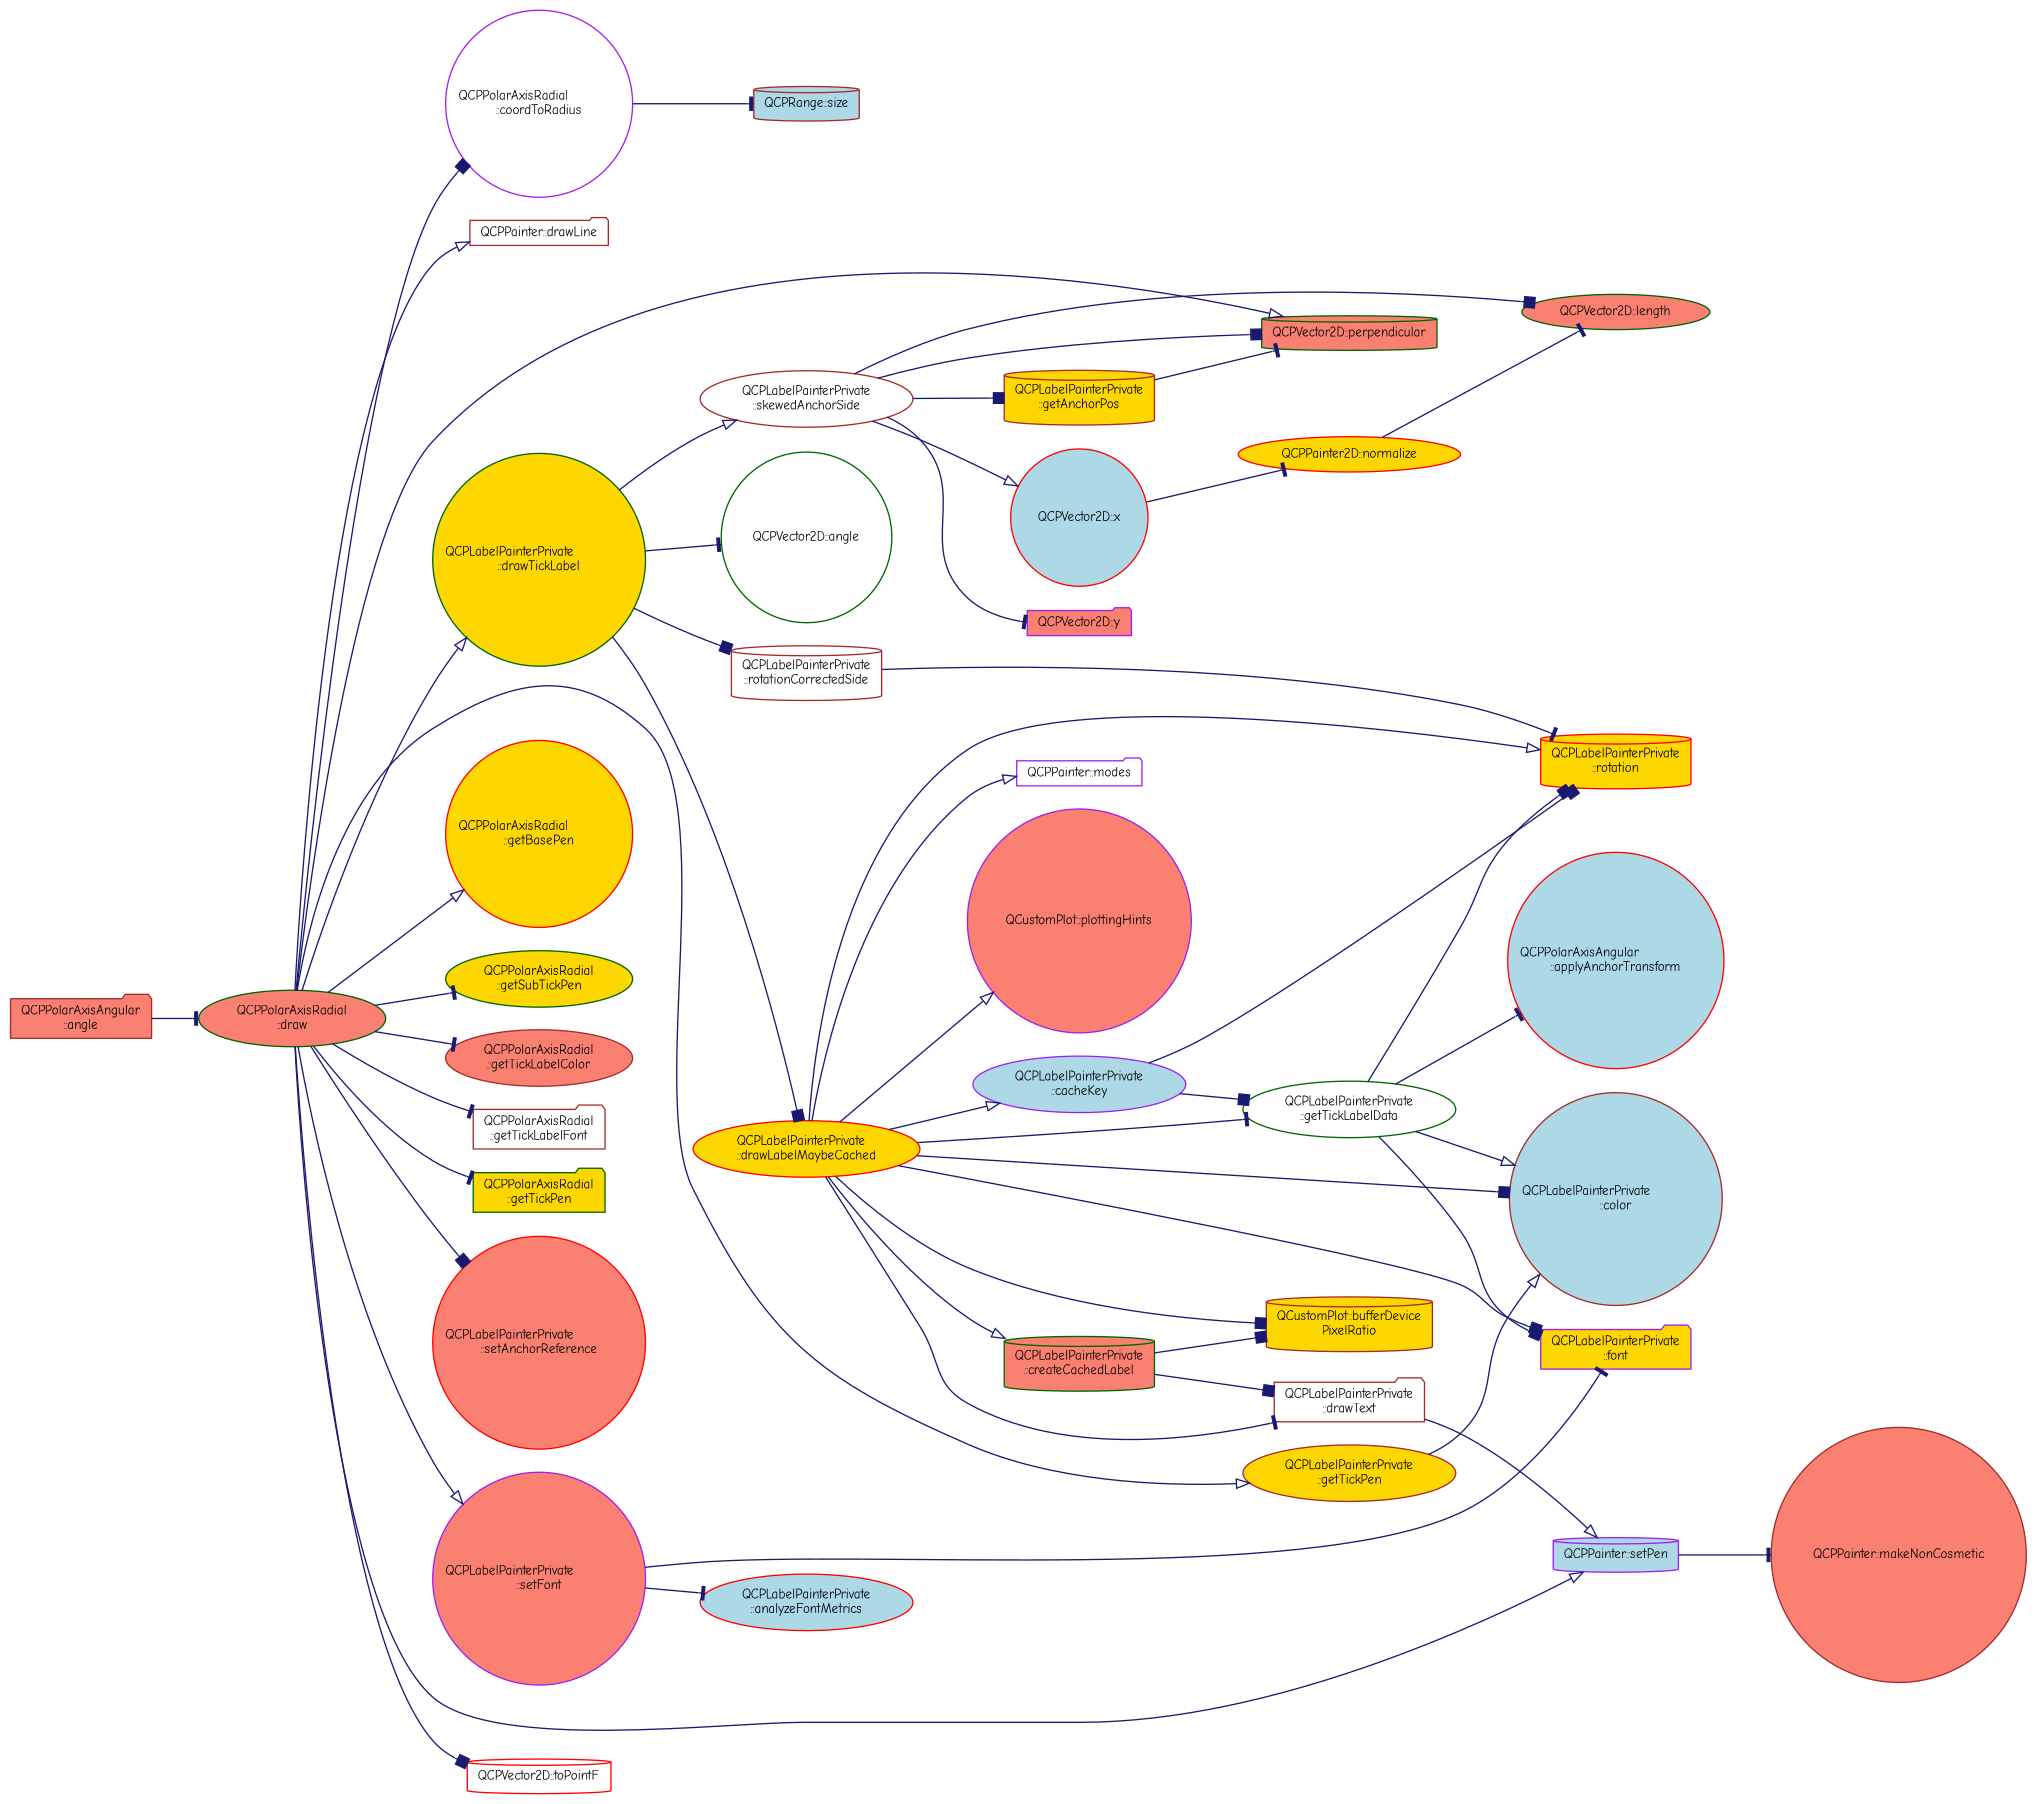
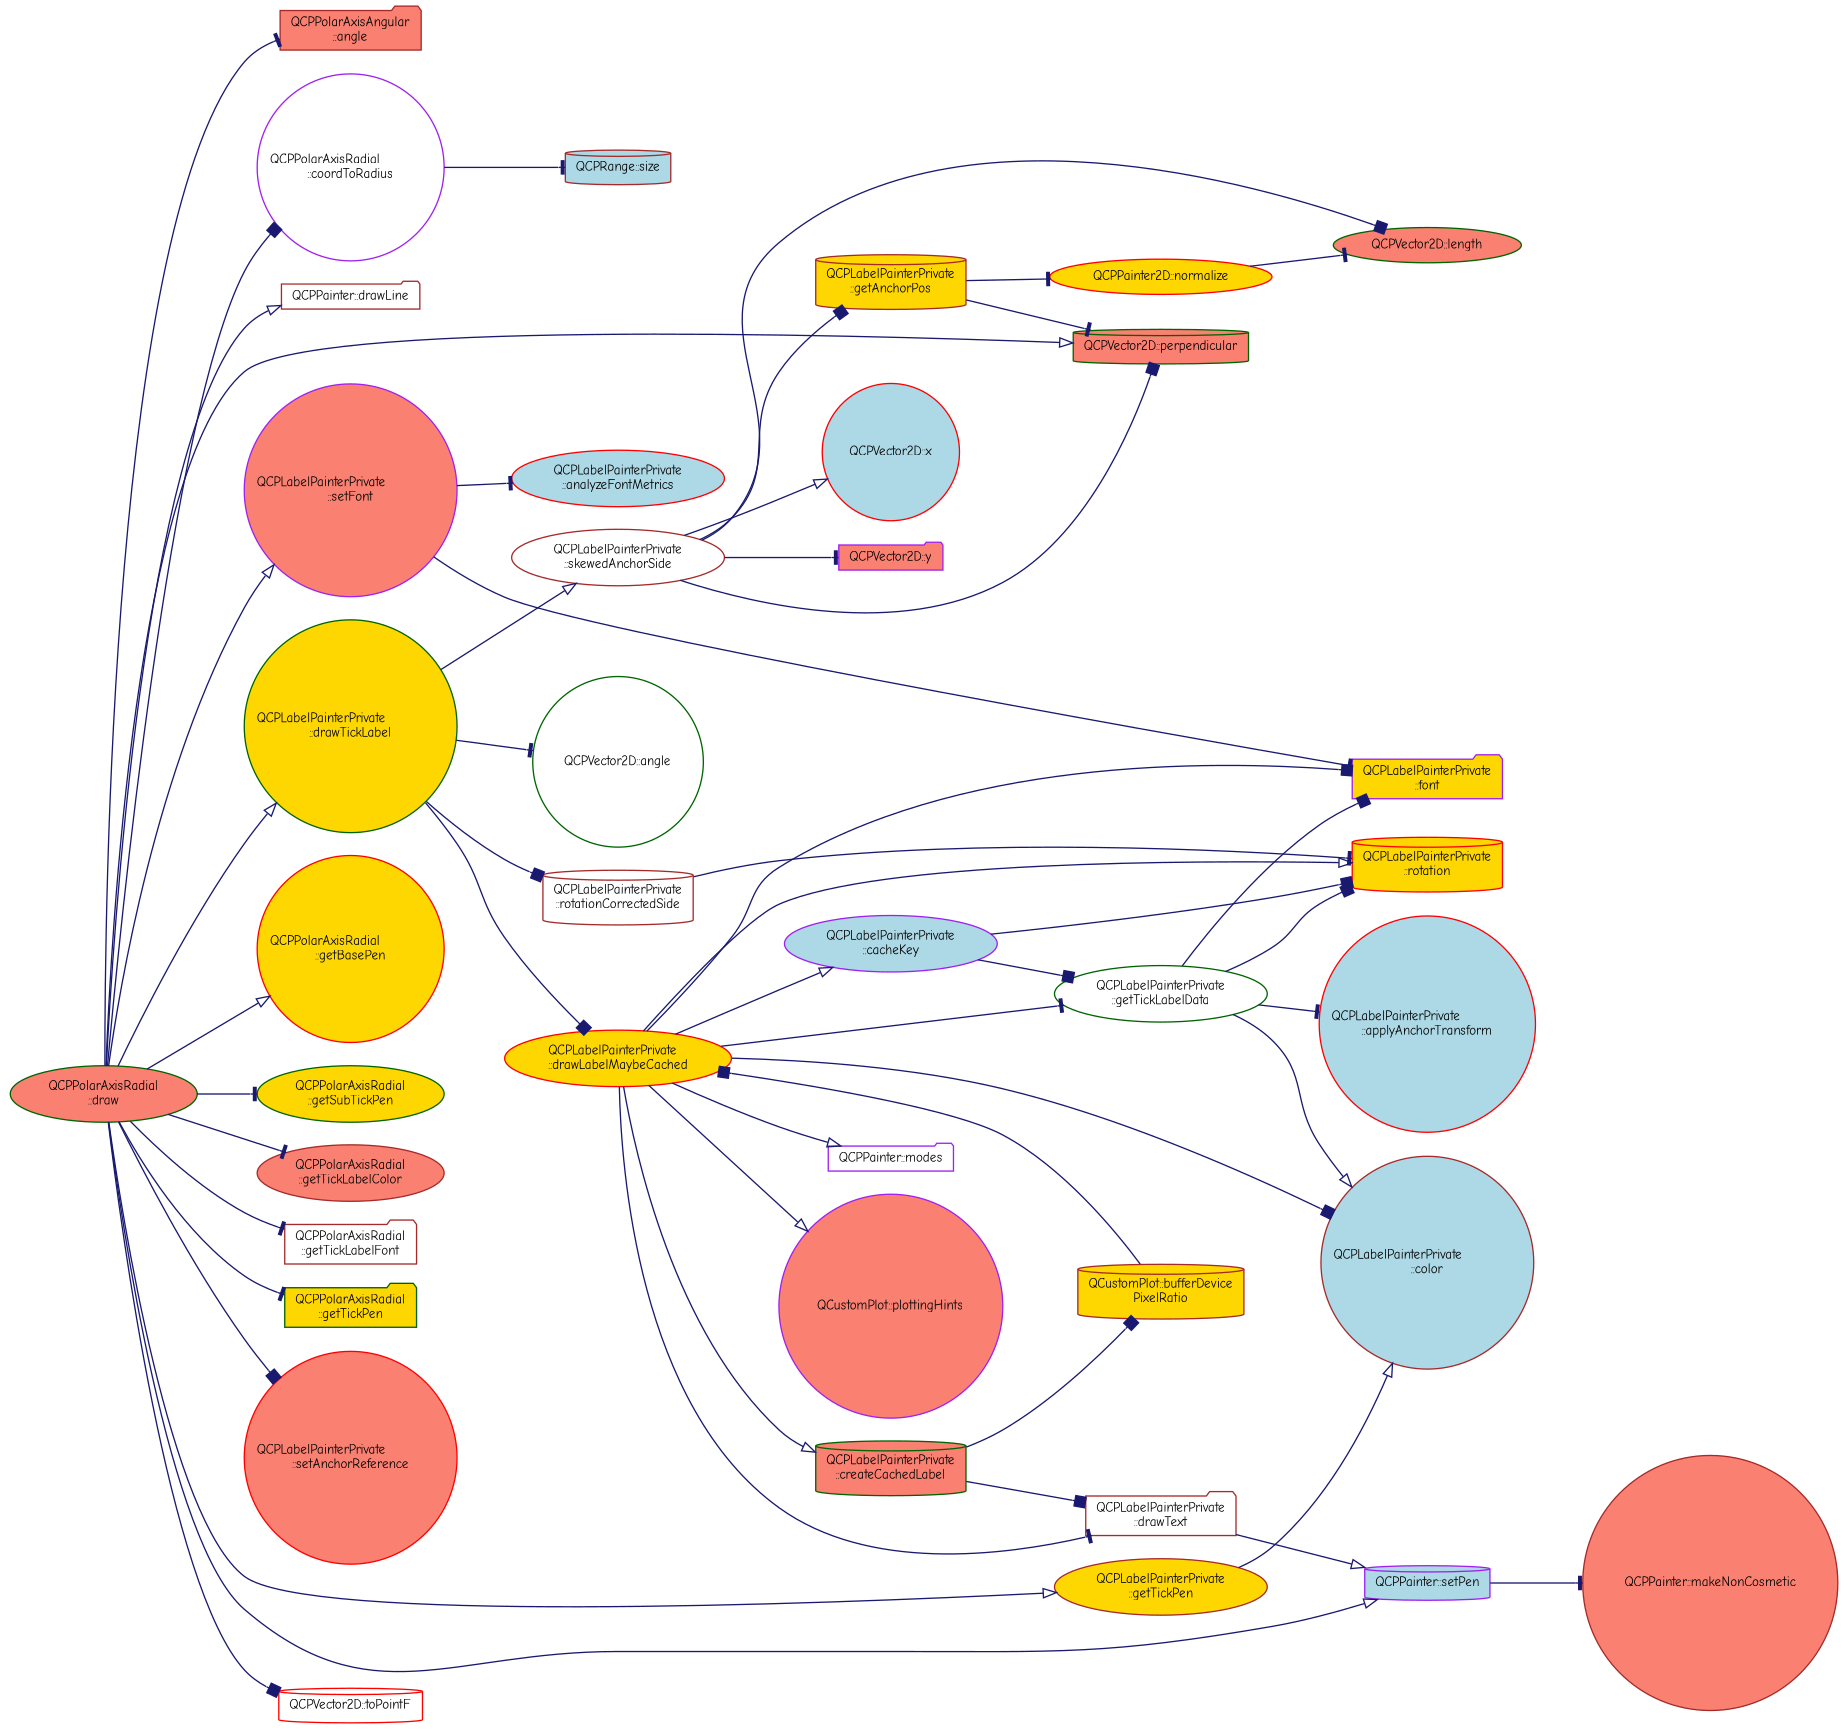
  digraph {
    fontname="Comic Neue"
    rankdir=LR
    node [color=brown fillcolor=salmon fontname="Comic Neue" fontsize=10 shape=ellipse style=filled]
    edge [arrowhead=tee color=midnightblue fontname="Comic Neue" fontsize=10 labelfontname=Helvetica labelfontsize=10 style=solid]
    n1 [color=darkgreen fontcolor=black height=0.2 label="QCPPolarAxisRadial\l::draw" width=0.4]
    n2 [height=0.2 label="QCPPolarAxisAngular\l::angle" shape=folder width=0.4]
    n3 [color=purple fillcolor=white height=0.2 label="QCPPolarAxisRadial\l::coordToRadius" shape=circle width=0.4]
    n4 [fillcolor=white height=0.2 label="QCPPainter::drawLine" shape=folder width=0.4]
    n5 [color=darkgreen fillcolor=gold height=0.2 label="QCPLabelPainterPrivate\l::drawTickLabel" shape=circle width=0.4]
    n6 [color=purple fillcolor=lightblue height=0.2 label="QCPPainter::setPen" shape=cylinder width=0.4]
    n7 [color=darkgreen height=0.2 label="QCPVector2D::perpendicular" shape=cylinder width=0.4]
    n8 [color=red fillcolor=gold height=0.2 label="QCPPolarAxisRadial\l::getBasePen" shape=circle width=0.4]
    n9 [color=darkgreen fillcolor=gold height=0.2 label="QCPPolarAxisRadial\l::getSubTickPen" width=0.4]
    n10 [height=0.2 label="QCPPolarAxisRadial\l::getTickLabelColor" width=0.4]
    n11 [fillcolor=white height=0.2 label="QCPPolarAxisRadial\l::getTickLabelFont" shape=folder width=0.4]
    n12 [color=darkgreen fillcolor=gold height=0.2 label="QCPPolarAxisRadial\l::getTickPen" shape=folder width=0.4]
    n13 [color=red height=0.2 label="QCPLabelPainterPrivate\l::setAnchorReference" shape=circle width=0.4]
    n14 [fillcolor=gold height=0.2 label="QCPLabelPainterPrivate\l::getTickPen" width=0.4]
    n15 [color=purple height=0.2 label="QCPLabelPainterPrivate\l::setFont" shape=circle width=0.4]
    n16 [color=red fillcolor=white height=0.2 label="QCPVector2D::toPointF" shape=cylinder width=0.4]
    n17 [fillcolor=lightblue height=0.2 label="QCPRange::size" shape=cylinder width=0.4]
    n18 [color=darkgreen fillcolor=white height=0.2 label="QCPVector2D::angle" shape=circle width=0.4]
    n19 [color=red fillcolor=gold height=0.2 label="QCPLabelPainterPrivate\l::drawLabelMaybeCached" width=0.4]
    n20 [fillcolor=white height=0.2 label="QCPLabelPainterPrivate\l::rotationCorrectedSide" shape=cylinder width=0.4]
    n21 [fillcolor=white height=0.2 label="QCPLabelPainterPrivate\l::skewedAnchorSide" width=0.4]
    n22 [height=0.2 label="QCPPainter::makeNonCosmetic" shape=circle width=0.4]
    n23 [fillcolor=lightblue height=0.2 label="QCPLabelPainterPrivate\l::color" shape=circle width=0.4]
    n24 [color=purple fillcolor=gold height=0.2 label="QCPLabelPainterPrivate\l::font" shape=folder width=0.4]
    n25 [color=red fillcolor=lightblue height=0.2 label="QCPLabelPainterPrivate\l::analyzeFontMetrics" width=0.4]
    n26 [fillcolor=gold height=0.2 label="QCustomPlot::bufferDevice\lPixelRatio" shape=cylinder width=0.4]
    n27 [color=purple fillcolor=lightblue height=0.2 label="QCPLabelPainterPrivate\l::cacheKey" width=0.4]
    n28 [color=red fillcolor=gold height=0.2 label="QCPLabelPainterPrivate\l::rotation" shape=cylinder width=0.4]
    n29 [color=darkgreen height=0.2 label="QCPLabelPainterPrivate\l::createCachedLabel" shape=cylinder width=0.4]
    n30 [fillcolor=white height=0.2 label="QCPLabelPainterPrivate\l::drawText" shape=folder width=0.4]
    n31 [color=darkgreen fillcolor=white height=0.2 label="QCPLabelPainterPrivate\l::getTickLabelData" width=0.4]
    n32 [color=purple fillcolor=white height=0.2 label="QCPPainter::modes" shape=folder width=0.4]
    n33 [color=purple height=0.2 label="QCustomPlot::plottingHints" shape=circle width=0.4]
    n34 [fillcolor=gold height=0.2 label="QCPLabelPainterPrivate\l::getAnchorPos" shape=cylinder width=0.4]
    n35 [color=red fillcolor=gold height=0.2 label="QCPPainter2D::normalize" width=0.4]
    n36 [color=darkgreen height=0.2 label="QCPVector2D::length" width=0.4]
    n37 [color=red fillcolor=lightblue height=0.2 label="QCPVector2D::x" shape=circle width=0.4]
    n38 [color=purple height=0.2 label="QCPVector2D::y" shape=folder width=0.4]
-   n39 [color=red fillcolor=lightblue height=0.2 label="QCPPolarAxisAngular\l::applyAnchorTransform" shape=circle width=0.4]
-   n2 -> n1
+   n39 [color=red fillcolor=lightblue height=0.2 label="QCPLabelPainterPrivate\l::applyAnchorTransform" shape=circle width=0.4]
+   n1 -> n2
    n1 -> n3 [arrowhead=box]
    n1 -> n4 [arrowhead=onormal]
    n1 -> n5 [arrowhead=onormal]
    n1 -> n6 [arrowhead=onormal]
    n1 -> n7 [arrowhead=onormal]
    n1 -> n8 [arrowhead=onormal]
    n1 -> n9
    n1 -> n10
    n1 -> n11
    n1 -> n12
    n1 -> n13 [arrowhead=box]
    n1 -> n14 [arrowhead=onormal]
    n1 -> n15 [arrowhead=onormal]
    n1 -> n16 [arrowhead=box]
    n3 -> n17
    n5 -> n18
    n5 -> n19 [arrowhead=box]
    n5 -> n20 [arrowhead=box]
    n5 -> n21 [arrowhead=onormal]
    n6 -> n22
    n14 -> n23 [arrowhead=onormal]
    n15 -> n24
    n15 -> n25
    n19 -> n23 [arrowhead=box]
    n19 -> n24 [arrowhead=box]
-   n19 -> n26 [arrowhead=box]
+   n26 -> n19 [arrowhead=box]
    n19 -> n27 [arrowhead=onormal]
    n19 -> n28 [arrowhead=onormal]
    n19 -> n29 [arrowhead=onormal]
    n19 -> n30
    n19 -> n31
    n19 -> n32 [arrowhead=onormal]
    n19 -> n33 [arrowhead=onormal]
    n20 -> n28
    n21 -> n7 [arrowhead=box]
    n21 -> n34 [arrowhead=box]
    n21 -> n36 [arrowhead=box]
    n21 -> n37 [arrowhead=onormal]
    n21 -> n38
    n27 -> n28 [arrowhead=box]
    n27 -> n31 [arrowhead=box]
    n29 -> n26 [arrowhead=box]
    n29 -> n30 [arrowhead=box]
    n30 -> n6 [arrowhead=onormal]
    n31 -> n23 [arrowhead=onormal]
    n31 -> n24 [arrowhead=box]
    n31 -> n28 [arrowhead=box]
    n31 -> n39
    n34 -> n7
-   n37 -> n35
+   n34 -> n35
    n35 -> n36
  }
